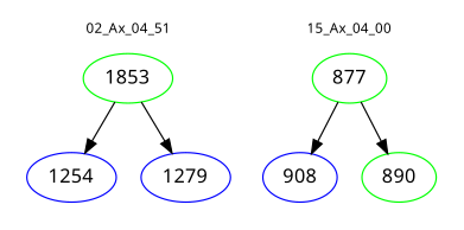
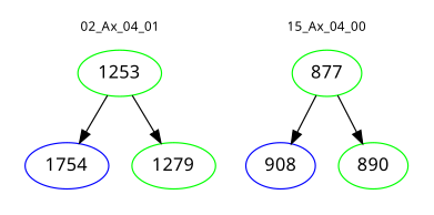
  digraph {
    fontname="Noto Sans"
    node [color=green fontname="Noto Sans"]
    edge [color=black fontname="Noto Sans"]
-   n1 [label=1853]
-   n2 [color=blue label=1254]
-   n3 [color=blue label=1279]
+   n1 [label=1253]
+   n2 [color=blue label=1754]
+   n3 [label=1279]
    n4 [label=877]
    n5 [color=blue label=908]
    n6 [label=890]
    subgraph cluster_1 {
      color=white
      fontsize=10
-     label="02_Ax_04_51"
+     label="02_Ax_04_01"
      n1
      n2
      n3
    }
    subgraph cluster_2 {
      color=white
      fontsize=10
      label="15_Ax_04_00"
      n4
      n5
      n6
    }
    n1 -> n2
    n1 -> n3
    n4 -> n5
    n4 -> n6
  }
